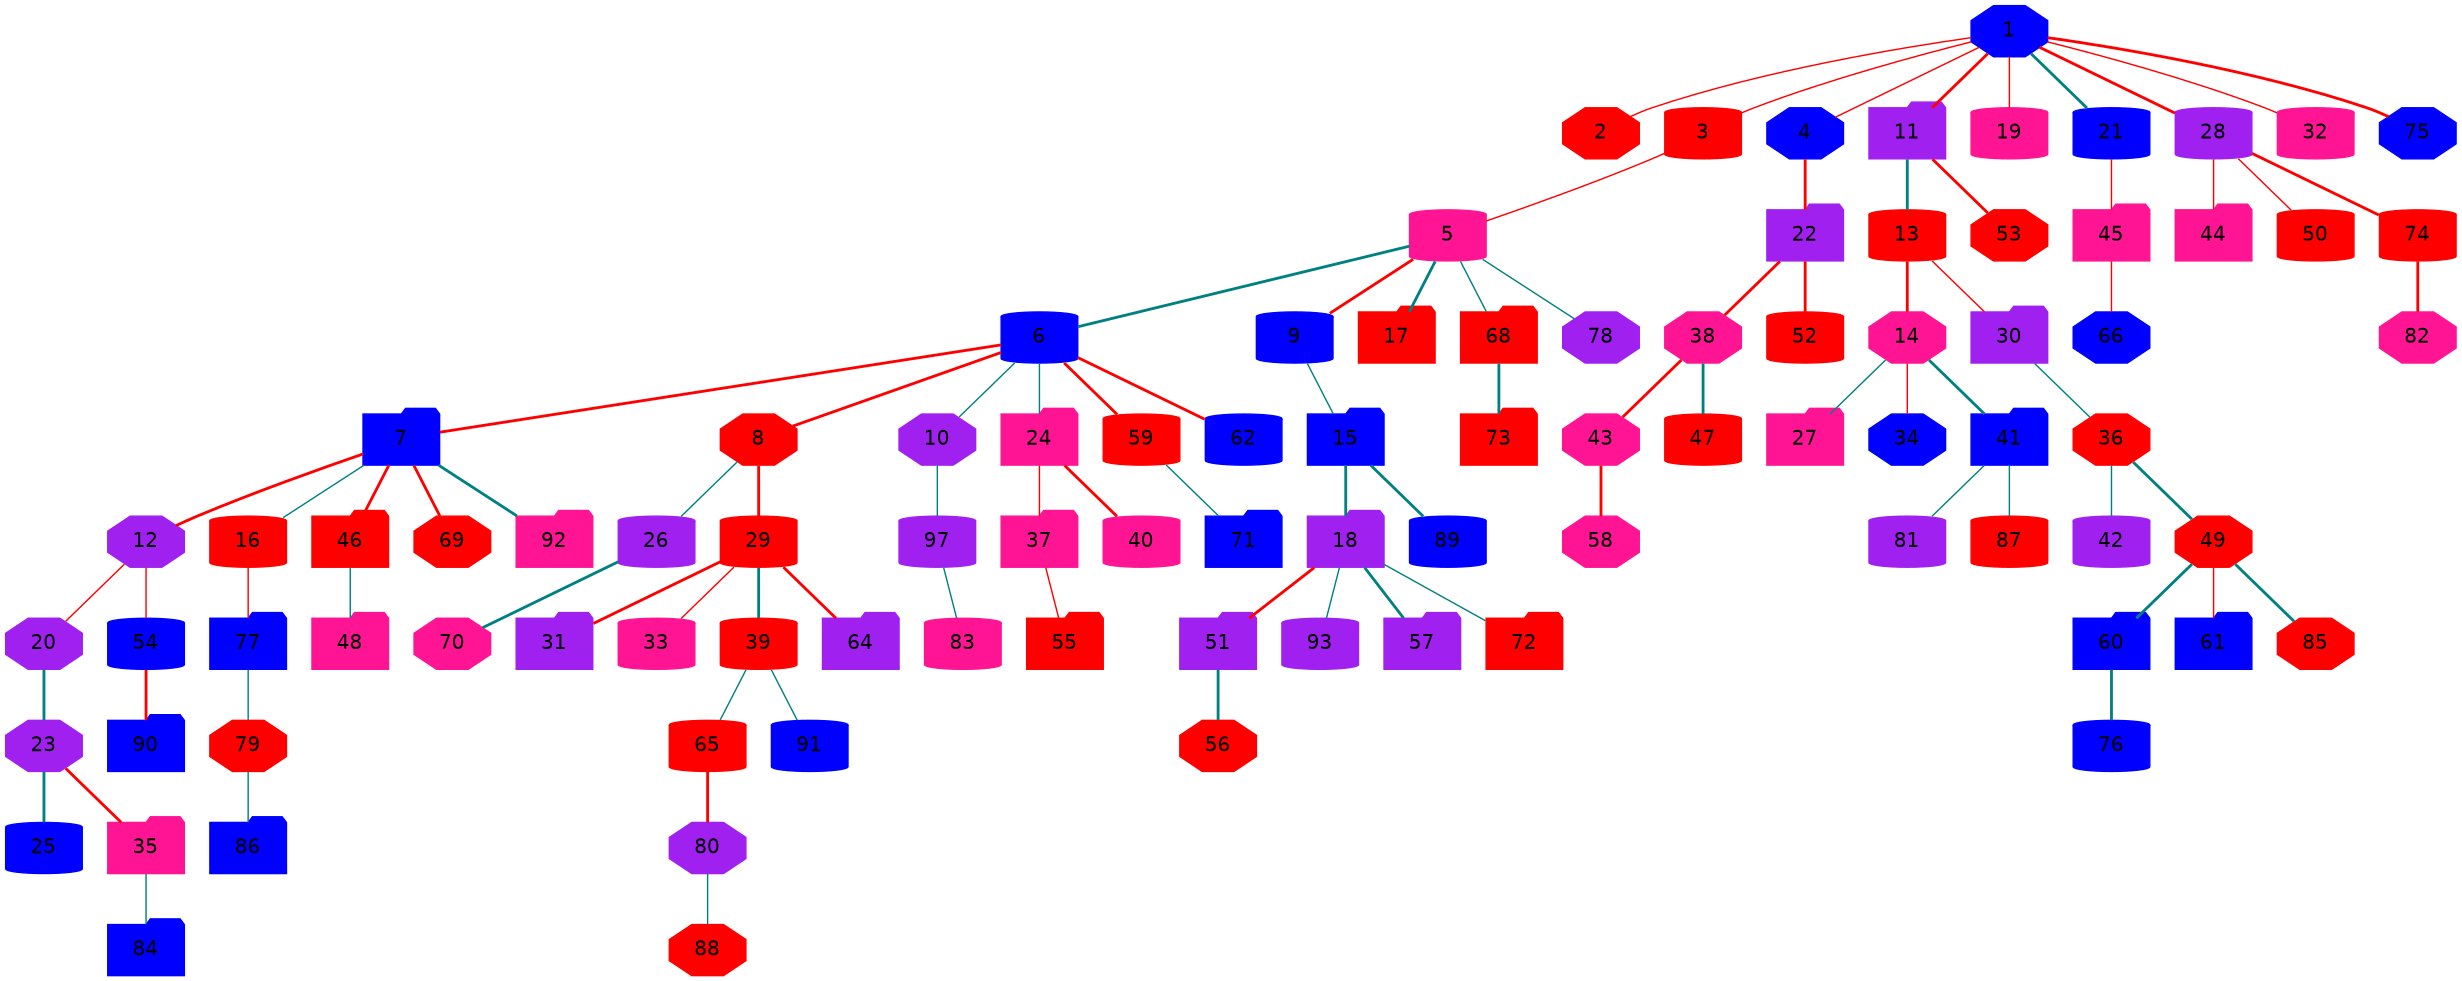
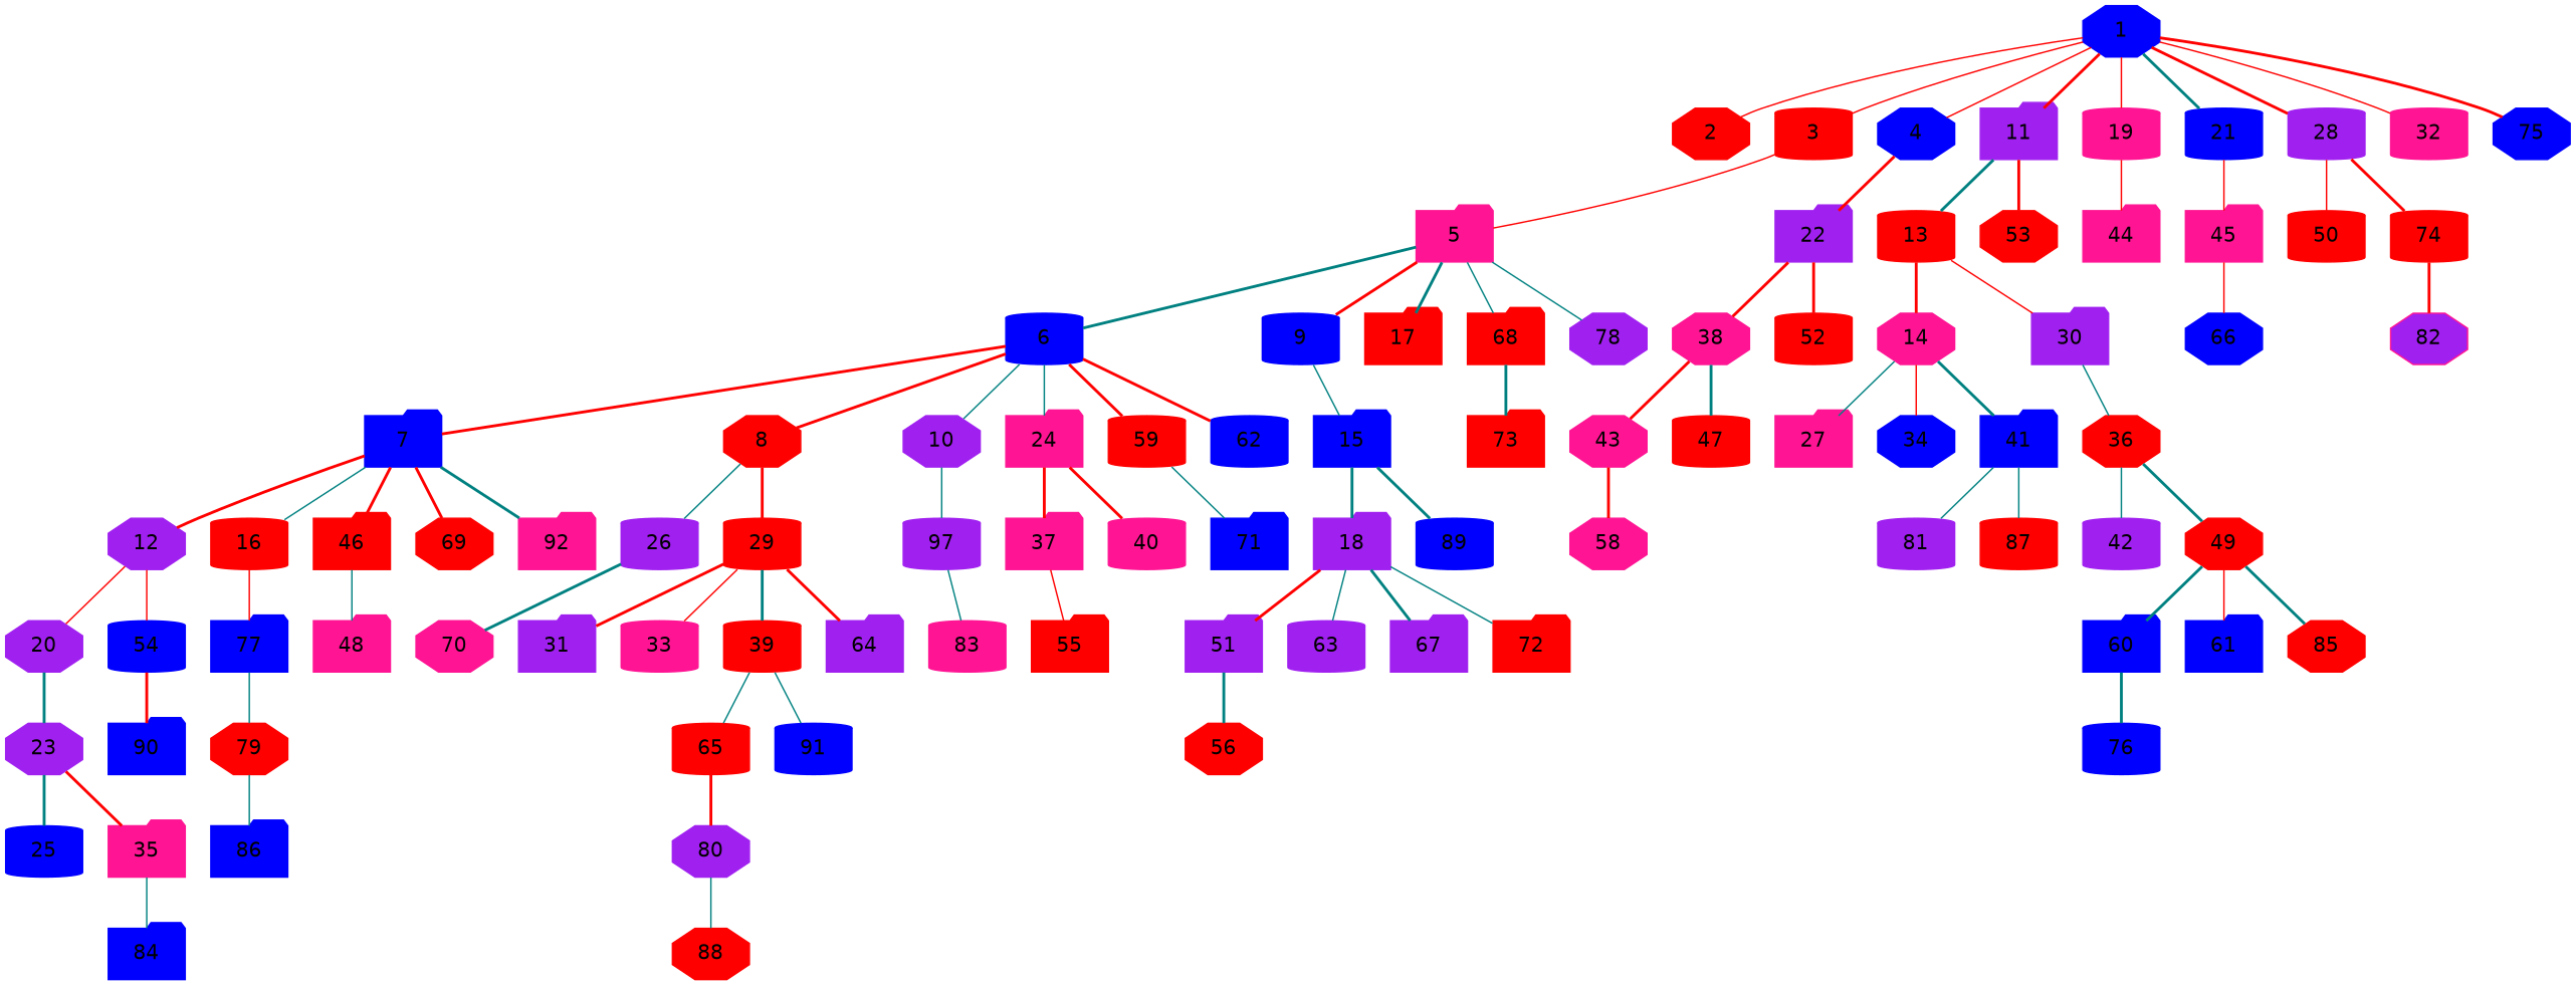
  graph {
    fontname="DejaVu Sans"
    node [color=red fontname="DejaVu Sans" shape=folder style=filled]
    edge [color=red fontname="DejaVu Sans" style=bold]
    1 [color=blue shape=octagon]
    2 [shape=octagon]
    3 [shape=cylinder]
    4 [color=blue shape=octagon]
    11 [color=purple]
    19 [color=deeppink shape=cylinder]
    21 [color=blue shape=cylinder]
    28 [color=purple shape=cylinder]
    32 [color=deeppink shape=cylinder]
    75 [color=blue shape=octagon]
-   5 [color=deeppink shape=cylinder]
+   5 [color=deeppink]
    22 [color=purple]
    13 [shape=cylinder]
    53 [shape=octagon]
    45 [color=deeppink]
    44 [color=deeppink]
    50 [shape=cylinder]
    74 [shape=cylinder]
    6 [color=blue shape=cylinder]
    9 [color=blue shape=cylinder]
    17
    68
    78 [color=purple shape=octagon]
    38 [color=deeppink shape=octagon]
    52 [shape=cylinder]
    7 [color=blue]
    8 [shape=octagon]
    10 [color=purple shape=octagon]
    24 [color=deeppink]
    59 [shape=cylinder]
    62 [color=blue shape=cylinder]
    15 [color=blue]
    73
    12 [color=purple shape=octagon]
    16 [shape=cylinder]
    46
    69 [shape=octagon]
    92 [color=deeppink]
    26 [color=purple shape=cylinder]
    29 [shape=cylinder]
    n41 [color=purple label=97 shape=cylinder]
    37 [color=deeppink]
    40 [color=deeppink shape=cylinder]
    71 [color=blue]
    20 [color=purple shape=octagon]
    54 [color=blue shape=cylinder]
    77 [color=blue]
    48 [color=deeppink]
    70 [color=deeppink shape=octagon]
    31 [color=purple]
    33 [color=deeppink shape=cylinder]
    39 [shape=cylinder]
    64 [color=purple]
    18 [color=purple]
    89 [color=blue shape=cylinder]
    83 [color=deeppink shape=cylinder]
    14 [color=deeppink shape=octagon]
    30 [color=purple]
    23 [color=purple shape=octagon]
    90 [color=blue]
    27 [color=deeppink]
    34 [color=blue shape=octagon]
    41 [color=blue]
    36 [shape=octagon]
    81 [color=purple shape=cylinder]
    87 [shape=cylinder]
    51 [color=purple]
-   63 [color=purple shape=cylinder label=93]
-   67 [color=purple label=57]
+   63 [color=purple shape=cylinder]
+   67 [color=purple]
    72
    79 [shape=octagon]
    56 [shape=octagon]
    25 [color=blue shape=cylinder]
    35 [color=deeppink]
    66 [color=blue shape=octagon]
    43 [color=deeppink shape=octagon]
    47 [shape=cylinder]
    84 [color=blue]
    55
-   82 [color=deeppink shape=octagon]
+   82 [color=deeppink shape=octagon fillcolor=purple]
    65 [shape=cylinder]
    91 [color=blue shape=cylinder]
    42 [color=purple shape=cylinder]
    49 [shape=octagon]
    60 [color=blue]
    61 [color=blue]
    85 [shape=octagon]
    58 [color=deeppink shape=octagon]
    80 [color=purple shape=octagon]
    76 [color=blue shape=cylinder]
    88 [shape=octagon]
    86 [color=blue]
    1 -- 2 [style=solid]
    1 -- 3 [style=solid]
    1 -- 4 [style=solid]
    1 -- 11
    1 -- 19 [style=solid]
    1 -- 21 [color=teal]
    1 -- 28
    1 -- 32 [style=solid]
    1 -- 75
    3 -- 5 [style=solid]
    4 -- 22
    11 -- 13 [color=teal]
    11 -- 53
    21 -- 45 [style=solid]
-   28 -- 44 [style=solid]
+   19 -- 44 [style=solid]
    28 -- 50 [style=solid]
    28 -- 74
    5 -- 6 [color=teal]
    5 -- 9
    5 -- 17 [color=teal]
    5 -- 68 [color=teal style=solid]
    5 -- 78 [color=teal style=solid]
    22 -- 38
    22 -- 52
    13 -- 14
    13 -- 30 [style=solid]
    45 -- 66 [style=solid]
    74 -- 82
    6 -- 7
    6 -- 8
    6 -- 10 [color=teal style=solid]
    6 -- 24 [color=teal style=solid]
    6 -- 59
    6 -- 62
    9 -- 15 [color=teal style=solid]
    68 -- 73 [color=teal]
    38 -- 43
    38 -- 47 [color=teal]
    7 -- 12
    7 -- 16 [color=teal style=solid]
    7 -- 46
    7 -- 69
    7 -- 92 [color=teal]
    8 -- 26 [color=teal style=solid]
    8 -- 29
    10 -- n41 [color=teal style=solid]
-   24 -- 37 [style=solid]
+   24 -- 37
    24 -- 40
    59 -- 71 [color=teal style=solid]
    15 -- 18 [color=teal]
    15 -- 89 [color=teal]
    12 -- 20 [style=solid]
    12 -- 54 [style=solid]
    16 -- 77 [style=solid]
    46 -- 48 [color=teal style=solid]
    26 -- 70 [color=teal]
    29 -- 31
    29 -- 33 [style=solid]
    29 -- 39 [color=teal]
    29 -- 64
    n41 -- 83 [color=teal style=solid]
    37 -- 55 [style=solid]
    20 -- 23 [color=teal]
    54 -- 90
    77 -- 79 [color=teal style=solid]
    39 -- 65 [color=teal style=solid]
    39 -- 91 [color=teal style=solid]
    18 -- 51
    18 -- 63 [color=teal style=solid]
    18 -- 67 [color=teal]
    18 -- 72 [color=teal style=solid]
    14 -- 27 [color=teal style=solid]
    14 -- 34 [style=solid]
    14 -- 41 [color=teal]
    30 -- 36 [color=teal style=solid]
    23 -- 25 [color=teal]
    23 -- 35
    41 -- 81 [color=teal style=solid]
    41 -- 87 [color=teal style=solid]
    36 -- 42 [color=teal style=solid]
    36 -- 49 [color=teal]
    51 -- 56 [color=teal]
    79 -- 86 [color=teal style=solid]
    35 -- 84 [color=teal style=solid]
    43 -- 58
    65 -- 80
    49 -- 60 [color=teal]
    49 -- 61 [style=solid]
    49 -- 85 [color=teal]
    60 -- 76 [color=teal]
    80 -- 88 [color=teal style=solid]
  }
